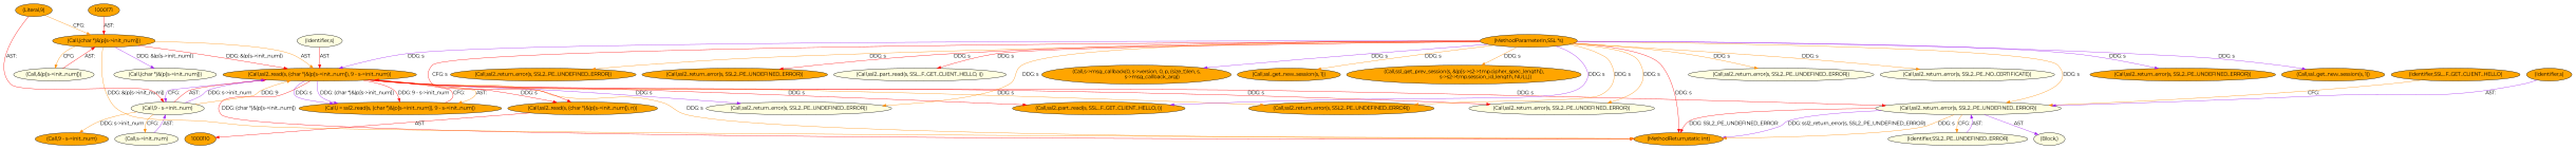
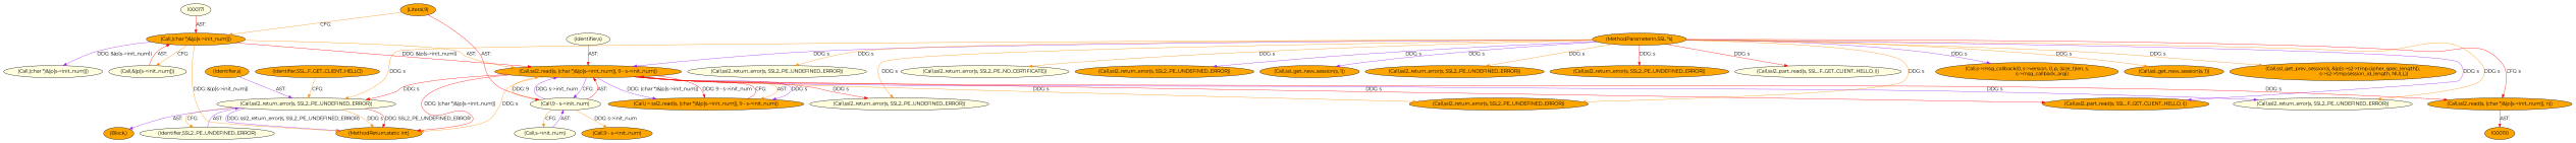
  digraph {
    fontname=Montserrat
    node [fillcolor=orange fontname=Montserrat style=filled]
    edge [color=darkorange fontname=Montserrat]
    n1 [fillcolor=lightyellow label="(Call,ssl2_return_error(s, SSL2_PE_UNDEFINED_ERROR))"]
    n2 [label="(MethodReturn,static int)"]
    n3 [fillcolor=lightyellow label="(Identifier,SSL2_PE_UNDEFINED_ERROR)"]
-   n4 [fillcolor=lightyellow label="(Block,)"]
+   n4 [label="(Block,)"]
    n5 [label="(Call,ssl2_read(s, (char *)&(p[s->init_num]), 9 - s->init_num))"]
    n6 [fillcolor=lightyellow label="(Call,9 - s->init_num)"]
    n7 [fillcolor=lightyellow label="(Call,ssl2_return_error(s, SSL2_PE_UNDEFINED_ERROR))"]
    n8 [label="(Call,i = ssl2_read(s, (char *)&(p[s->init_num]), 9 - s->init_num))"]
    n9 [label="(Call,ssl2_read(s, (char *)&(p[s->init_num]), n))"]
    n10 [label="(Call,ssl2_return_error(s, SSL2_PE_UNDEFINED_ERROR))"]
    n11 [label="(Call,ssl2_part_read(s, SSL_F_GET_CLIENT_HELLO, i))"]
    n12 [fillcolor=lightyellow label="(Call,ssl2_return_error(s, SSL2_PE_UNDEFINED_ERROR))"]
    n13 [fillcolor=lightyellow label="(Call,s->init_num)"]
    n14 [label="(Call,9 - s->init_num)"]
    1000110
    n16 [label="(MethodParameterIn,SSL *s)"]
    n17 [fillcolor=lightyellow label="(Call,ssl2_return_error(s, SSL2_PE_UNDEFINED_ERROR))"]
    n18 [fillcolor=lightyellow label="(Call,ssl2_return_error(s, SSL2_PE_NO_CERTIFICATE))"]
    n19 [label="(Call,ssl2_return_error(s, SSL2_PE_UNDEFINED_ERROR))"]
    n20 [label="(Call,ssl_get_new_session(s, 1))"]
    n21 [label="(Call,ssl2_return_error(s, SSL2_PE_UNDEFINED_ERROR))"]
    n22 [label="(Call,ssl2_return_error(s, SSL2_PE_UNDEFINED_ERROR))"]
    n23 [fillcolor=lightyellow label="(Call,ssl2_part_read(s, SSL_F_GET_CLIENT_HELLO, i))"]
    n24 [label="(Call,s->msg_callback(0, s->version, 0, p, (size_t)len, s,\n                        s->msg_callback_arg))"]
    n25 [label="(Call,ssl_get_new_session(s, 1))"]
    n26 [label="(Call,ssl_get_prev_session(s, &(p[s->s2->tmp.cipher_spec_length]),\n                                 s->s2->tmp.session_id_length, NULL))"]
    n27 [label="(Call,(char *)&(p[s->init_num]))"]
    n28 [fillcolor=lightyellow label="(Call,(char *)&(p[s->init_num]))"]
    n29 [fillcolor=lightyellow label="(Call,&(p[s->init_num]))"]
    n30 [label="(Literal,9)"]
    n31 [label="(Identifier,SSL_F_GET_CLIENT_HELLO)"]
    n32 [fillcolor=lightyellow label="(Identifier,s)"]
    n33 [label="(Identifier,s)"]
-   1000171
+   1000171 [fillcolor=lightyellow]
    n1 -> n2 [color=purple label="DDG: ssl2_return_error(s, SSL2_PE_UNDEFINED_ERROR)"]
    n1 -> n2 [label="DDG: s"]
    n1 -> n2 [color=red label="DDG: SSL2_PE_UNDEFINED_ERROR"]
    n1 -> n3 [label="CFG: "]
    n1 -> n4 [color=purple label="AST: "]
    n3 -> n1 [color=purple label="AST: "]
    n5 -> n1 [color=red label="DDG: s"]
    n5 -> n2 [label="DDG: s"]
    n5 -> n2 [color=red label="DDG: (char *)&(p[s->init_num])"]
    n5 -> n6 [color=purple label="CFG: "]
    n5 -> n7 [color=purple label="DDG: s"]
    n5 -> n8 [label="AST: "]
    n5 -> n8 [color=purple label="DDG: s"]
    n5 -> n8 [color=purple label="DDG: (char *)&(p[s->init_num])"]
    n5 -> n8 [color=red label="DDG: 9 - s->init_num"]
    n5 -> n9 [color=red label="DDG: s"]
    n5 -> n10 [label="DDG: s"]
    n5 -> n11 [color=red label="DDG: s"]
    n5 -> n12 [color=red label="DDG: s"]
    n6 -> n5 [color=red label="AST: "]
    n6 -> n5 [label="DDG: 9"]
    n6 -> n5 [color=purple label="DDG: s->init_num"]
    n6 -> n13 [label="CFG: "]
    n6 -> n14 [label="DDG: s->init_num"]
    n8 -> n5 [color=red label="CFG: "]
    n9 -> 1000110 [color=red label="AST: "]
    n13 -> n6 [color=purple label="AST: "]
    n16 -> n1 [label="DDG: s"]
-   n16 -> n2 [color=red label="DDG: s"]
    n16 -> n5 [color=purple label="DDG: s"]
    n16 -> n7 [label="DDG: s"]
    n16 -> n9 [color=red label="CFG: s"]
    n16 -> n10 [label="DDG: s"]
    n16 -> n11 [color=purple label="DDG: s"]
    n16 -> n12 [label="DDG: s"]
    n16 -> n17 [label="DDG: s"]
    n16 -> n18 [label="DDG: s"]
    n16 -> n19 [color=purple label="DDG: s"]
    n16 -> n20 [color=purple label="DDG: s"]
    n16 -> n21 [label="DDG: s"]
    n16 -> n22 [color=red label="DDG: s"]
    n16 -> n23 [color=red label="DDG: s"]
    n16 -> n24 [color=purple label="DDG: s"]
    n16 -> n25 [label="DDG: s"]
    n16 -> n26 [label="DDG: s"]
    n27 -> n2 [label="DDG: &(p[s->init_num])"]
    n27 -> n5 [label="AST: "]
    n27 -> n5 [color=red label="DDG: &(p[s->init_num])"]
    n27 -> n28 [color=purple label="DDG: &(p[s->init_num])"]
    n27 -> n29 [label="CFG: "]
    n29 -> n27 [color=red label="AST: "]
    n30 -> n6 [color=red label="AST: "]
    n30 -> n27 [label="CFG: "]
    n31 -> n1 [label="CFG: "]
    n32 -> n5 [color=red label="AST: "]
    n33 -> n1 [color=purple label="AST: "]
    1000171 -> n27 [color=red label="AST: "]
  }
